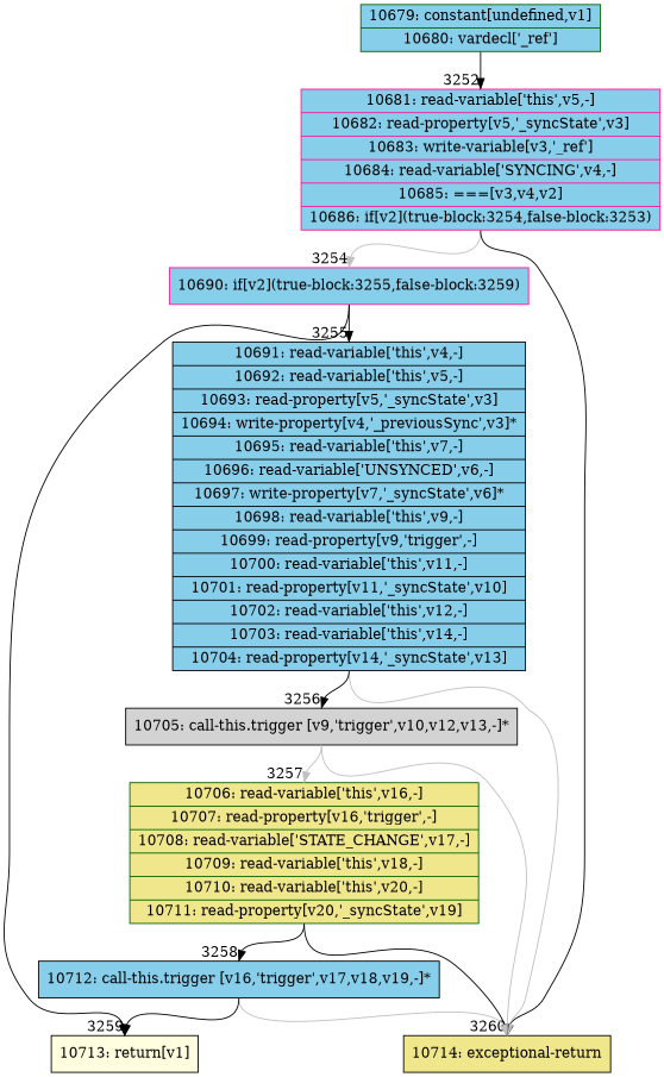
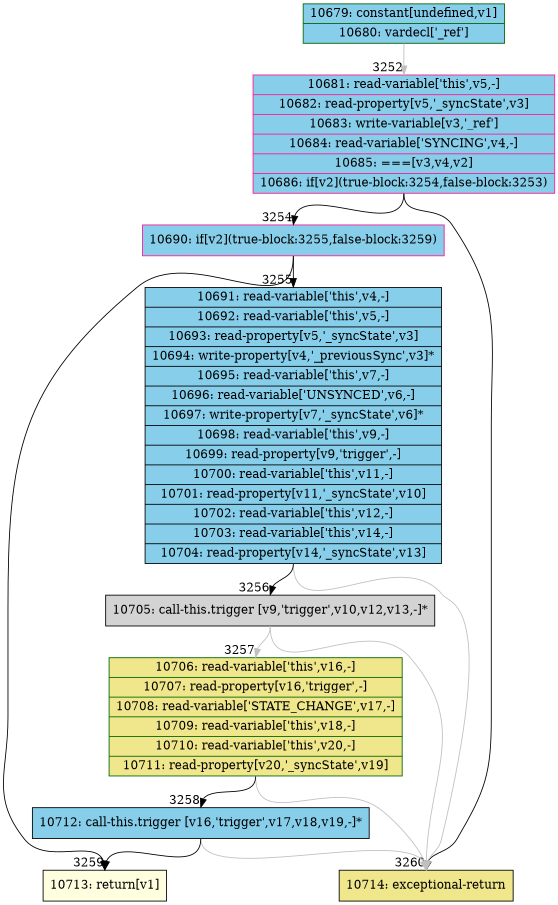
  digraph {
    rankdir=TD
    node [color=black fillcolor=skyblue shape=record style=filled]
    edge [headport=n tailport=s]
    n1 [color=darkgreen label="{10679: constant[undefined,v1]|10680: vardecl['_ref']}"]
    n2 [color=deeppink label="{10681: read-variable['this',v5,-]|10682: read-property[v5,'_syncState',v3]|10683: write-variable[v3,'_ref']|10684: read-variable['SYNCING',v4,-]|10685: ===[v3,v4,v2]|10686: if[v2](true-block:3254,false-block:3253)}"]
    n3 [color=deeppink label="{10690: if[v2](true-block:3255,false-block:3259)}"]
    n4 [fillcolor=khaki label="{10714: exceptional-return}"]
    n5 [label="{10691: read-variable['this',v4,-]|10692: read-variable['this',v5,-]|10693: read-property[v5,'_syncState',v3]|10694: write-property[v4,'_previousSync',v3]*|10695: read-variable['this',v7,-]|10696: read-variable['UNSYNCED',v6,-]|10697: write-property[v7,'_syncState',v6]*|10698: read-variable['this',v9,-]|10699: read-property[v9,'trigger',-]|10700: read-variable['this',v11,-]|10701: read-property[v11,'_syncState',v10]|10702: read-variable['this',v12,-]|10703: read-variable['this',v14,-]|10704: read-property[v14,'_syncState',v13]}"]
    n6 [fillcolor=lightyellow label="{10713: return[v1]}"]
    n7 [fillcolor=lightgrey label="{10705: call-this.trigger [v9,'trigger',v10,v12,v13,-]*}"]
    n8 [color=darkgreen fillcolor=khaki label="{10706: read-variable['this',v16,-]|10707: read-property[v16,'trigger',-]|10708: read-variable['STATE_CHANGE',v17,-]|10709: read-variable['this',v18,-]|10710: read-variable['this',v20,-]|10711: read-property[v20,'_syncState',v19]}"]
    n9 [label="{10712: call-this.trigger [v16,'trigger',v17,v18,v19,-]*}"]
-   n1 -> n2 [headlabel="      3252"]
-   n2 -> n3 [headlabel="      3254" color=gray]
+   n1 -> n2 [headlabel="      3252" color=gray]
+   n2 -> n3 [headlabel="      3254"]
    n2 -> n4 [color=black headlabel="      3260"]
    n3 -> n5 [headlabel="      3255"]
    n3 -> n6 [headlabel="      3259"]
    n5 -> n4 [color=gray]
    n5 -> n7 [headlabel="      3256"]
    n7 -> n4 [color=gray]
    n7 -> n8 [color=gray headlabel="      3257"]
-   n8 -> n4 [color=black]
+   n8 -> n4 [color=gray]
    n8 -> n9 [headlabel="      3258"]
    n9 -> n4 [color=gray]
    n9 -> n6
  }
